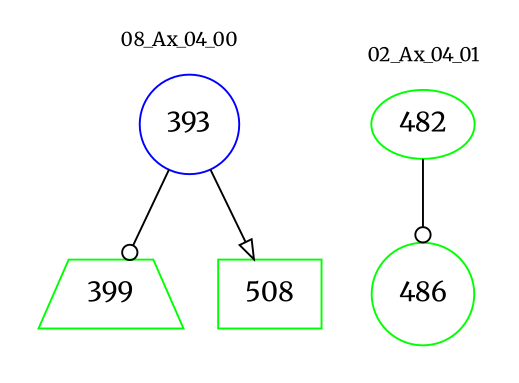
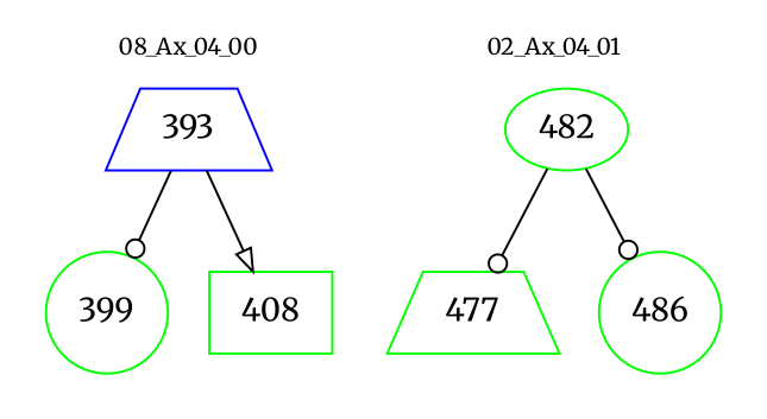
  digraph {
    fontname=Merriweather
    node [color=green fontname=Merriweather shape=circle]
    edge [arrowhead=odot color=black fontname=Merriweather]
-   n1 [color=blue label=393]
-   n2 [label=399 shape=trapezium]
-   n3 [label=508 shape=box]
+   n1 [color=blue label=393 shape=trapezium]
+   n2 [label=399]
+   n3 [label=408 shape=box]
    n4 [label=482 shape=ellipse]
+   n5 [label=477 shape=trapezium]
    n6 [label=486]
    subgraph cluster_1 {
      color=white
      fontsize=10
      label="08_Ax_04_00"
      n1
      n2
      n3
    }
    subgraph cluster_2 {
      color=white
      fontsize=10
      label="02_Ax_04_01"
      n4
+     n5
      n6
    }
    n1 -> n2
    n1 -> n3 [arrowhead=onormal]
+   n4 -> n5
    n4 -> n6
  }
